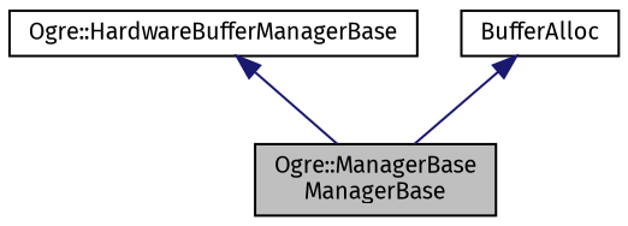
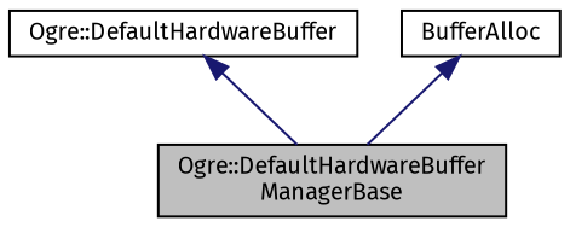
  digraph {
    fontname="Fira Sans"
    node [color=black fontname="Fira Sans" fontsize=10 shape=record]
    edge [color=midnightblue dir=back fontname="Fira Sans" fontsize=10 labelfontname=Helvetica labelfontsize=10 style=solid]
-   n1 [fillcolor=grey75 fontcolor=black height=0.2 label="Ogre::ManagerBase\lManagerBase" style=filled width=0.4]
-   n2 [height=0.2 label="Ogre::HardwareBufferManagerBase" width=0.4]
+   n1 [fillcolor=grey75 fontcolor=black height=0.2 label="Ogre::DefaultHardwareBuffer\lManagerBase" style=filled width=0.4]
+   n2 [height=0.2 label="Ogre::DefaultHardwareBuffer" width=0.4]
    n3 [height=0.2 label=BufferAlloc width=0.4]
    n2 -> n1
    n3 -> n1
  }
